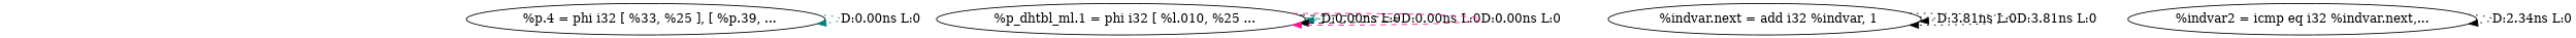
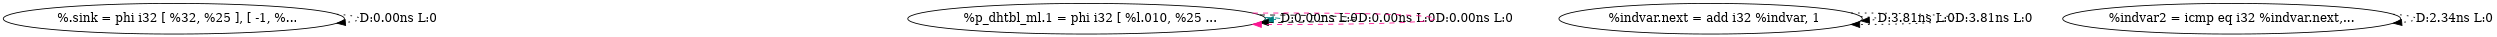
  digraph {
    edge [color=black style=dotted]
-   n2 [label="  %p.4 = phi i32 [ %33, %25 ], [ %p.39, ..."]
+   n1 [label="  %.sink = phi i32 [ %32, %25 ], [ -1, %..."]
    n3 [label="  %p_dhtbl_ml.1 = phi i32 [ %l.010, %25 ..."]
    n4 [label="  %indvar.next = add i32 %indvar, 1"]
    n5 [label="%indvar2 = icmp eq i32 %indvar.next,..."]
-   n2 -> n2 [color=teal label="D:0.00ns L:0"]
+   n1 -> n1 [label="D:0.00ns L:0"]
    n3 -> n3 [color=teal label="D:0.00ns L:0" style=dashed]
    n3 -> n3 [label="D:0.00ns L:0" style=dashed]
    n3 -> n3 [color=deeppink label="D:0.00ns L:0" style=dashed]
    n4 -> n4 [label="D:3.81ns L:0"]
    n4 -> n4 [label="D:3.81ns L:0"]
    n5 -> n5 [label="D:2.34ns L:0"]
  }
